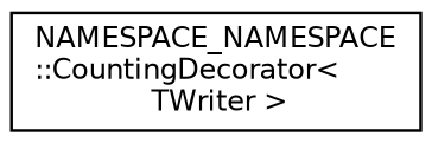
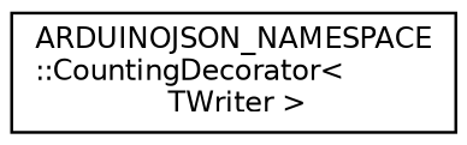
  digraph {
    rankdir=TB
-   n1 [color=black fillcolor=white fontname=Helvetica fontsize=10 height=0.2 label="NAMESPACE_NAMESPACE\l::CountingDecorator\<\l TWriter \>" shape=record style=filled width=0.4]
+   n1 [color=black fillcolor=white fontname=Helvetica fontsize=10 height=0.2 label="ARDUINOJSON_NAMESPACE\l::CountingDecorator\<\l TWriter \>" shape=record style=filled width=0.4]
  }
